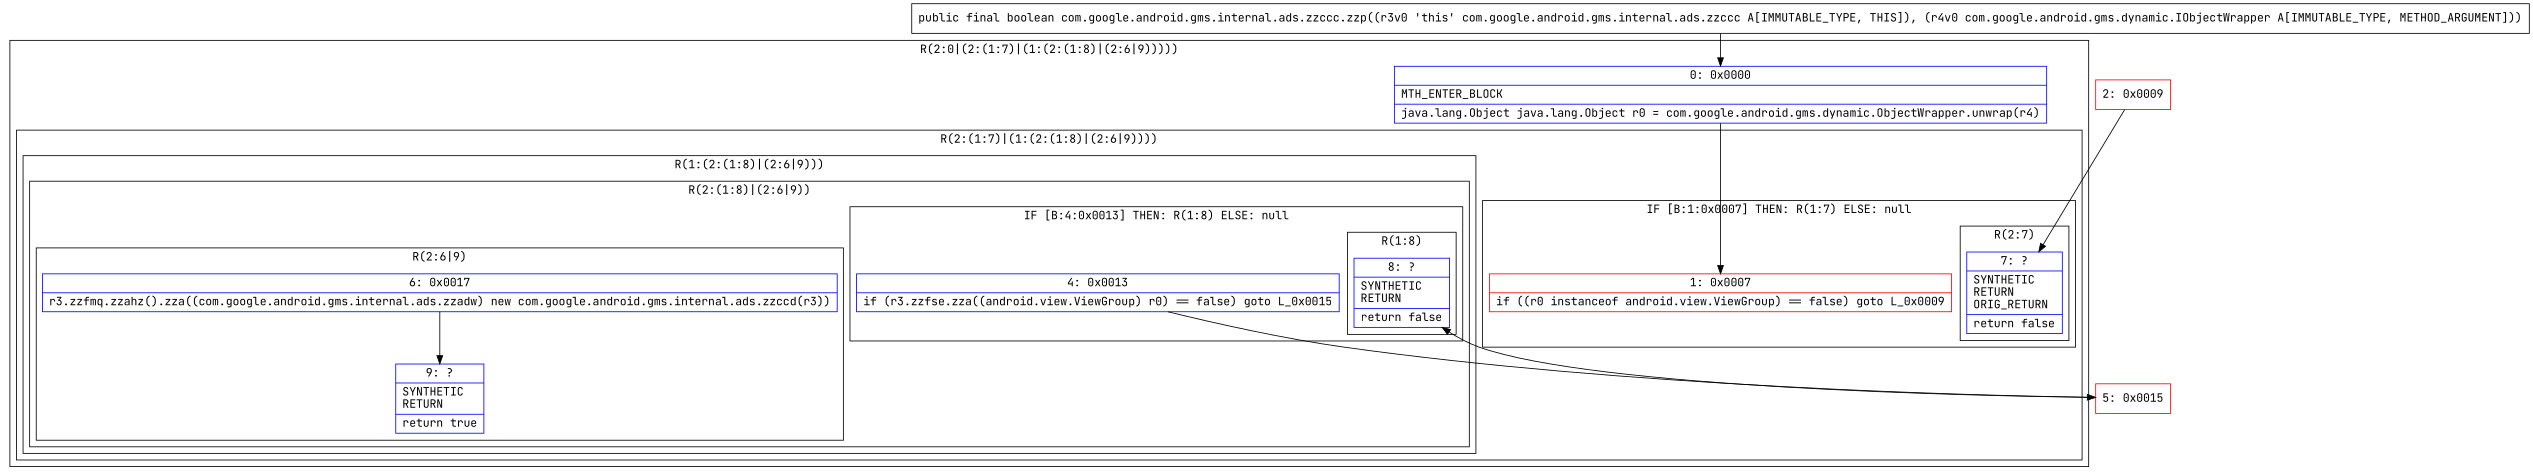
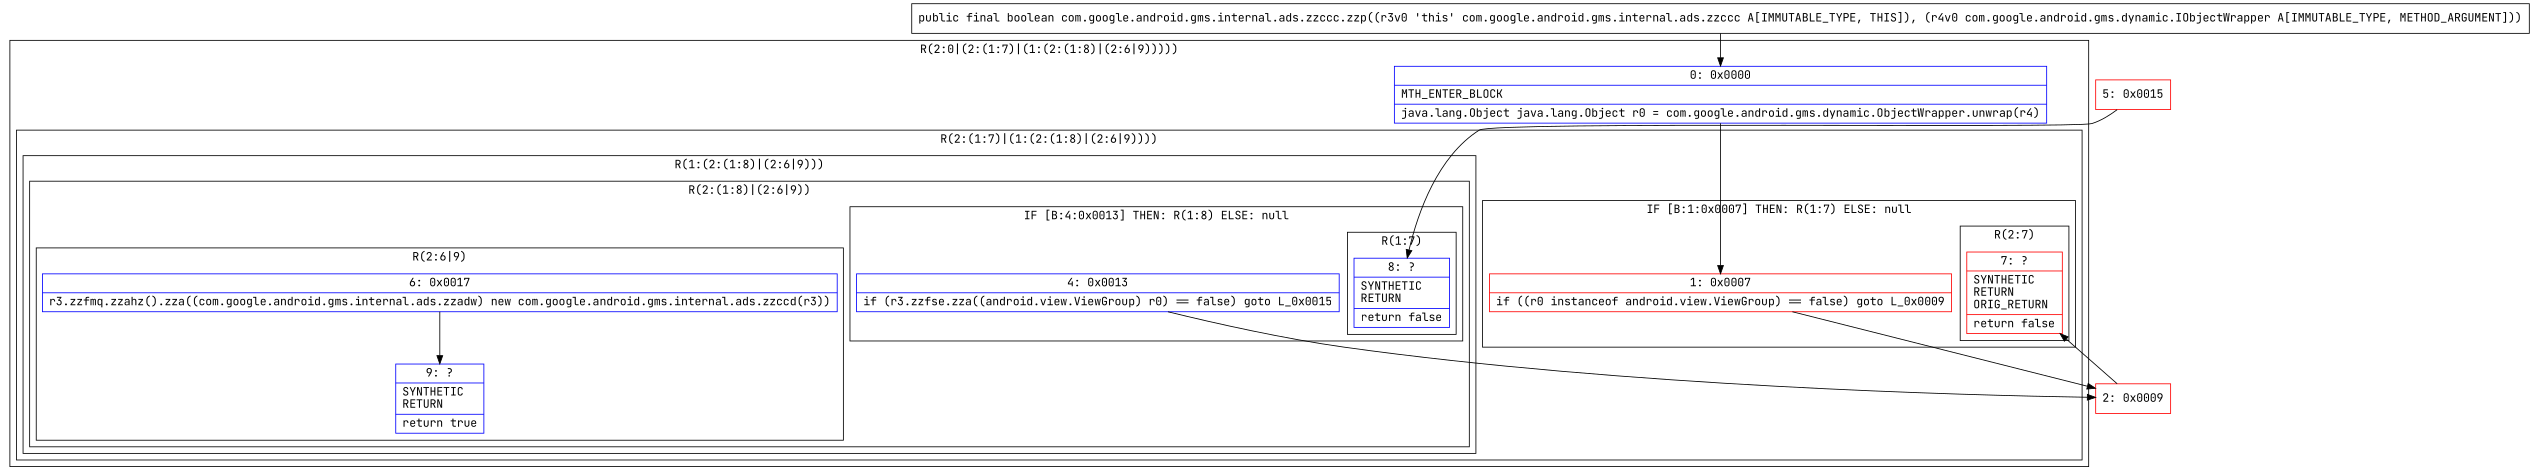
  digraph {
    fontname="JetBrains Mono"
    node [color=blue fontname="JetBrains Mono" shape=record]
    edge [fontname="JetBrains Mono"]
-   n1 [label="{7\:\ ?|SYNTHETIC\lRETURN\lORIG_RETURN\l|return false\l}"]
+   n1 [color=red label="{7\:\ ?|SYNTHETIC\lRETURN\lORIG_RETURN\l|return false\l}"]
    n2 [color=red label="{1\:\ 0x0007|if ((r0 instanceof android.view.ViewGroup) == false) goto L_0x0009\l}"]
    n3 [label="{8\:\ ?|SYNTHETIC\lRETURN\l|return false\l}"]
    n4 [label="{4\:\ 0x0013|if (r3.zzfse.zza((android.view.ViewGroup) r0) == false) goto L_0x0015\l}"]
    n5 [label="{6\:\ 0x0017|r3.zzfmq.zzahz().zza((com.google.android.gms.internal.ads.zzadw) new com.google.android.gms.internal.ads.zzccd(r3))\l}"]
    n6 [label="{9\:\ ?|SYNTHETIC\lRETURN\l|return true\l}"]
    n7 [label="{0\:\ 0x0000|MTH_ENTER_BLOCK\l|java.lang.Object java.lang.Object r0 = com.google.android.gms.dynamic.ObjectWrapper.unwrap(r4)\l}"]
    n8 [color=red label="{2\:\ 0x0009}"]
    n9 [color=red label="{5\:\ 0x0015}"]
    n10 [label="{public final boolean com.google.android.gms.internal.ads.zzccc.zzp((r3v0 'this' com.google.android.gms.internal.ads.zzccc A[IMMUTABLE_TYPE, THIS]), (r4v0 com.google.android.gms.dynamic.IObjectWrapper A[IMMUTABLE_TYPE, METHOD_ARGUMENT])) }" color=""]
    subgraph cluster_1 {
      label="R(2:0|(2:(1:7)|(1:(2:(1:8)|(2:6|9)))))"
      n7
      subgraph cluster_2 {
        label="R(2:(1:7)|(1:(2:(1:8)|(2:6|9))))"
        subgraph cluster_3 {
          label="IF [B:1:0x0007] THEN: R(1:7) ELSE: null"
          n2
          subgraph cluster_4 {
            label="R(2:7)"
            n1
          }
        }
        subgraph cluster_5 {
          label="R(1:(2:(1:8)|(2:6|9)))"
          subgraph cluster_6 {
            label="R(2:(1:8)|(2:6|9))"
            subgraph cluster_7 {
              label="IF [B:4:0x0013] THEN: R(1:8) ELSE: null"
              n4
              subgraph cluster_8 {
-               label="R(1:8)"
+               label="R(1:7)"
                n3
              }
            }
            subgraph cluster_9 {
              label="R(2:6|9)"
              n5
              n6
            }
          }
        }
      }
    }
-   n4 -> n9
+   n2 -> n8
+   n4 -> n8
    n5 -> n6
    n7 -> n2
    n8 -> n1
    n9 -> n3
    n10 -> n7
  }
